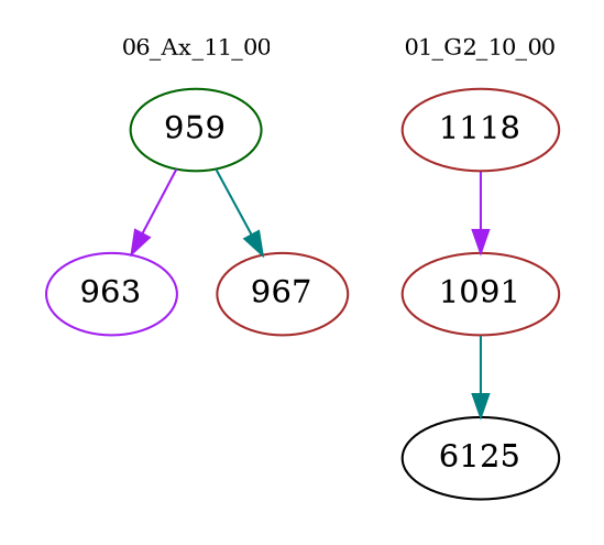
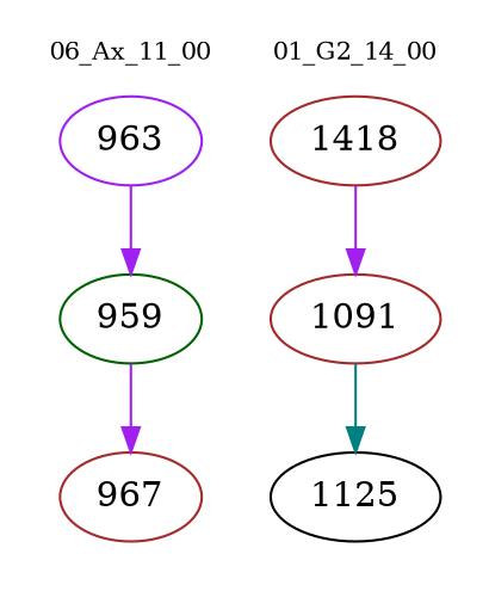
  digraph {
    node [color=brown]
    edge [color=purple]
    n1 [color=purple label=963]
    n2 [color=darkgreen label=959]
    n3 [label=967]
-   n4 [label=1118]
+   n4 [label=1418]
    n5 [label=1091]
-   n6 [color=black label=6125]
+   n6 [color=black label=1125]
    subgraph cluster_1 {
      color=white
      fontsize=10
      label="06_Ax_11_00"
      n1
      n2
      n3
    }
    subgraph cluster_2 {
      color=white
      fontsize=10
-     label="01_G2_10_00"
+     label="01_G2_14_00"
      n4
      n5
      n6
    }
-   n2 -> n1
-   n2 -> n3 [color=teal]
+   n1 -> n2
+   n2 -> n3
    n4 -> n5
    n5 -> n6 [color=teal]
  }
